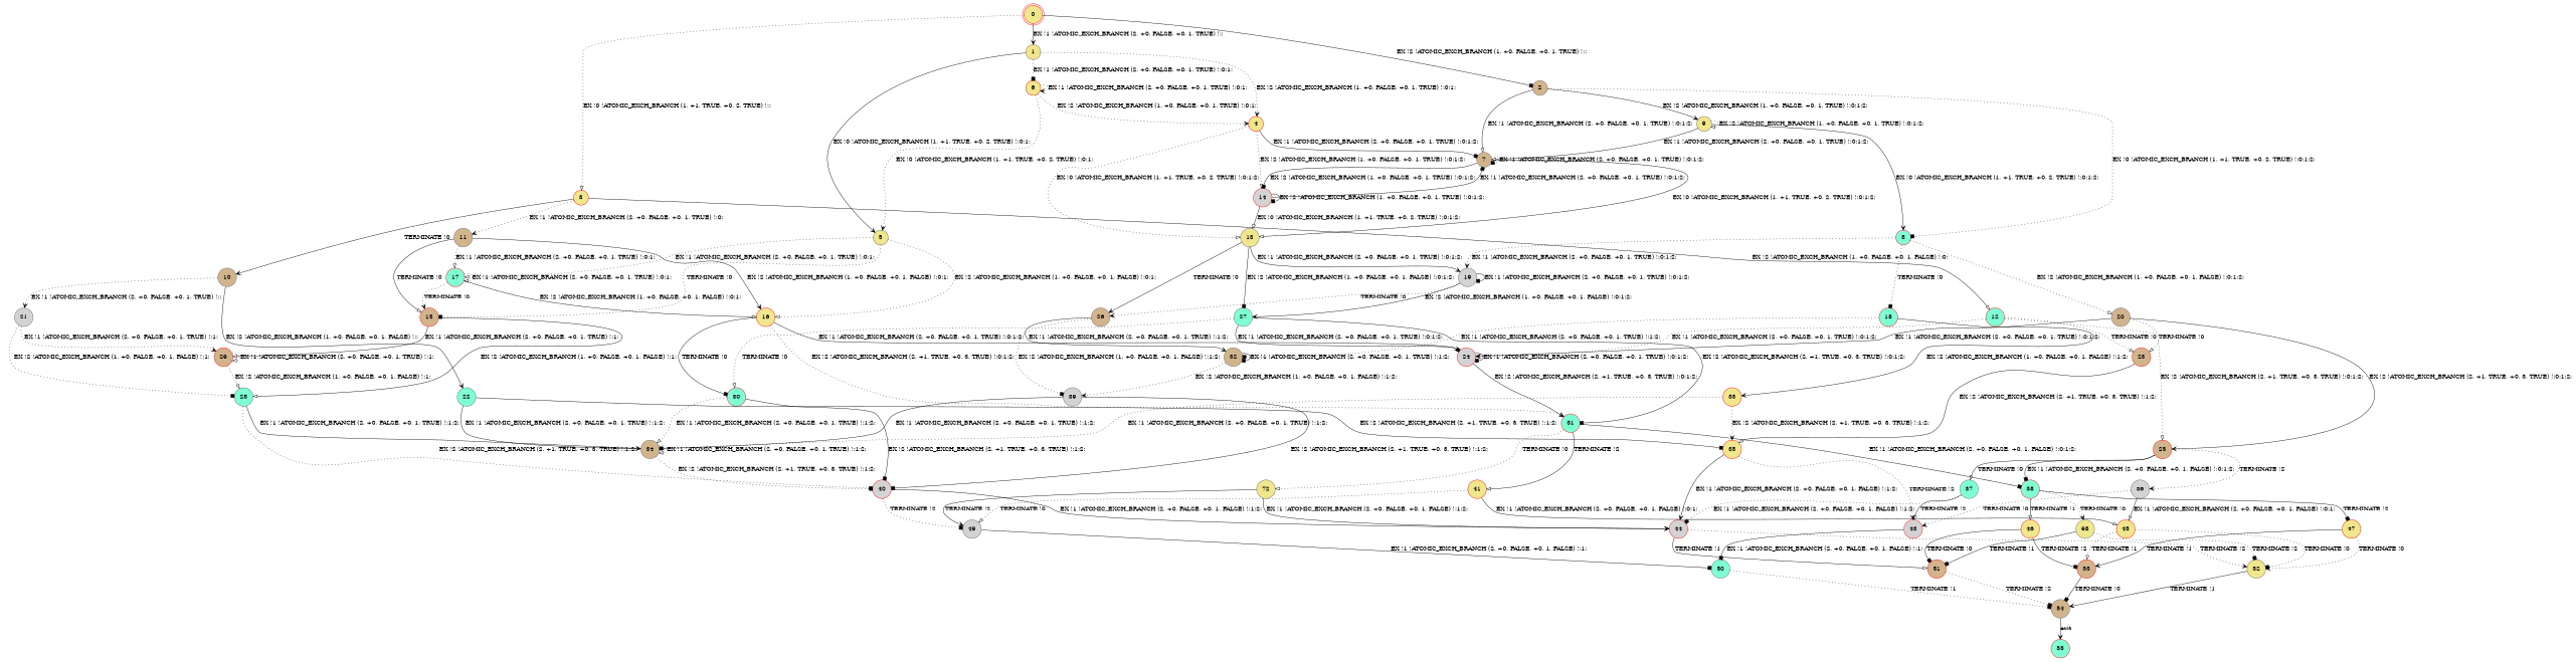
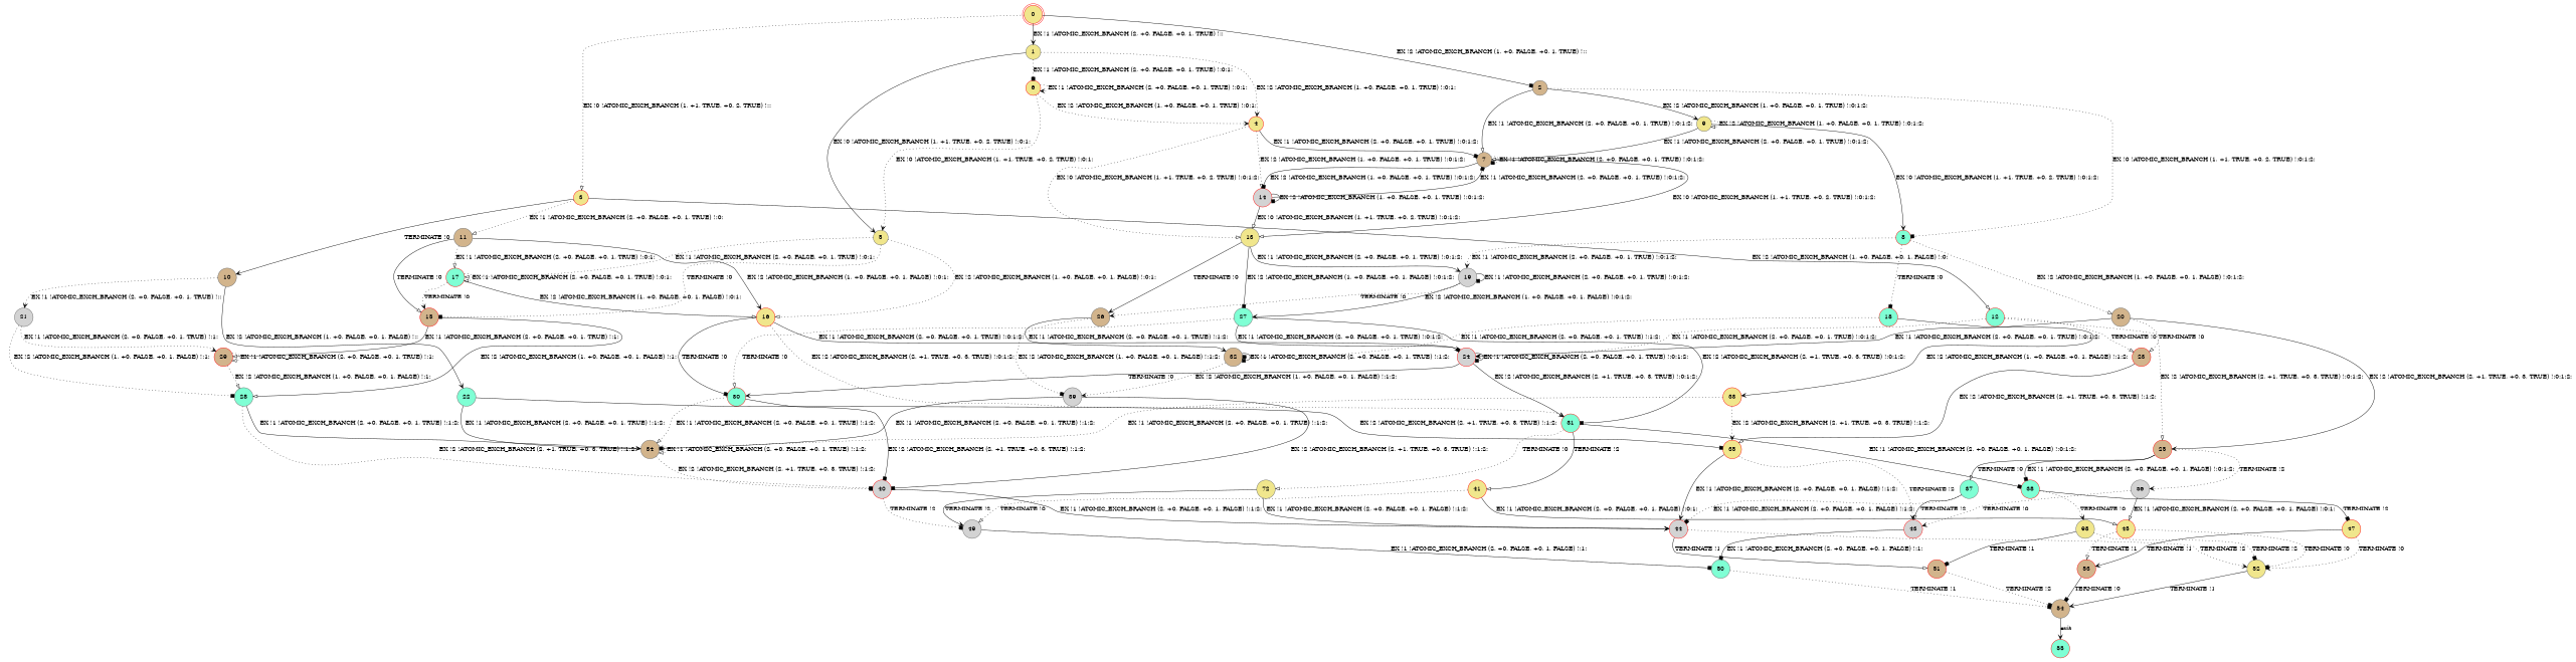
  digraph {
    node [color=red fillcolor=khaki shape=circle style=filled]
    edge [arrowhead=vee style=solid]
    0 [peripheries=2]
    1 [color=gray40]
    2 [color=gray40 fillcolor=tan]
    3
    4
    5 [color=gray40]
    6
    7 [color=gray40 fillcolor=tan]
    8 [fillcolor=aquamarine]
    9 [color=gray40]
    10 [color=gray40 fillcolor=tan]
    11 [color=gray40 fillcolor=tan]
    12 [fillcolor=aquamarine]
    13 [color=gray40]
    14 [fillcolor=lightgrey]
    15 [fillcolor=tan]
    16
    17 [fillcolor=aquamarine]
    18 [fillcolor=aquamarine]
    19 [color=gray40 fillcolor=lightgrey]
    20 [color=gray40 fillcolor=tan]
    21 [color=gray40 fillcolor=lightgrey]
    22 [color=gray40 fillcolor=aquamarine]
    23 [fillcolor=tan]
    24 [fillcolor=lightgrey]
    25 [fillcolor=tan]
    26 [color=gray40 fillcolor=tan]
    27 [color=gray40 fillcolor=aquamarine]
    28 [color=gray40 fillcolor=aquamarine]
    29 [fillcolor=tan]
    30 [fillcolor=aquamarine]
    31 [fillcolor=aquamarine]
    32 [color=gray40 fillcolor=tan]
    33
    34 [color=gray40 fillcolor=tan]
    35
    36 [color=gray40 fillcolor=lightgrey]
    37 [color=gray40 fillcolor=aquamarine]
    38 [fillcolor=aquamarine]
    39 [color=gray40 fillcolor=lightgrey]
    40 [fillcolor=lightgrey]
    41
    n43 [color=gray40 label=72]
    43 [fillcolor=lightgrey]
    44 [fillcolor=lightgrey]
    45
-   46
    47
    n49 [color=gray40 label=98]
    49 [color=gray40 fillcolor=lightgrey]
    50 [color=gray40 fillcolor=aquamarine]
    51 [fillcolor=tan]
    52 [color=gray40]
    53 [fillcolor=tan]
    54 [color=gray40 fillcolor=tan]
    55 [fillcolor=aquamarine]
    0 -> 1 [label="EX !1 !ATOMIC_EXCH_BRANCH (2, +0, FALSE, +0, 1, TRUE) !::"]
    0 -> 2 [arrowhead=box label="EX !2 !ATOMIC_EXCH_BRANCH (1, +0, FALSE, +0, 1, TRUE) !::"]
    0 -> 3 [arrowhead=onormal label="EX !0 !ATOMIC_EXCH_BRANCH (1, +1, TRUE, +0, 2, TRUE) !::" style=dotted]
    1 -> 4 [label="EX !2 !ATOMIC_EXCH_BRANCH (1, +0, FALSE, +0, 1, TRUE) !:0:1:" style=dotted]
    1 -> 5 [label="EX !0 !ATOMIC_EXCH_BRANCH (1, +1, TRUE, +0, 2, TRUE) !:0:1:"]
    1 -> 6 [arrowhead=box label="EX !1 !ATOMIC_EXCH_BRANCH (2, +0, FALSE, +0, 1, TRUE) !:0:1:" style=dotted]
    2 -> 7 [arrowhead=onormal label="EX !1 !ATOMIC_EXCH_BRANCH (2, +0, FALSE, +0, 1, TRUE) !:0:1:2:"]
    2 -> 8 [arrowhead=box label="EX !0 !ATOMIC_EXCH_BRANCH (1, +1, TRUE, +0, 2, TRUE) !:0:1:2:" style=dotted]
    2 -> 9 [label="EX !2 !ATOMIC_EXCH_BRANCH (1, +0, FALSE, +0, 1, TRUE) !:0:1:2:"]
    3 -> 10 [label="TERMINATE !0"]
-   3 -> 11 [label="EX !1 !ATOMIC_EXCH_BRANCH (2, +0, FALSE, +0, 1, TRUE) !:0:" style=dotted]
+   3 -> 11 [arrowhead=onormal label="EX !1 !ATOMIC_EXCH_BRANCH (2, +0, FALSE, +0, 1, TRUE) !:0:" style=dotted]
    3 -> 12 [arrowhead=onormal label="EX !2 !ATOMIC_EXCH_BRANCH (1, +0, FALSE, +0, 1, FALSE) !:0:"]
    4 -> 7 [arrowhead=box label="EX !1 !ATOMIC_EXCH_BRANCH (2, +0, FALSE, +0, 1, TRUE) !:0:1:2:"]
    4 -> 13 [arrowhead=onormal label="EX !0 !ATOMIC_EXCH_BRANCH (1, +1, TRUE, +0, 2, TRUE) !:0:1:2:" style=dotted]
    4 -> 14 [arrowhead=onormal label="EX !2 !ATOMIC_EXCH_BRANCH (1, +0, FALSE, +0, 1, TRUE) !:0:1:2:" style=dotted]
    5 -> 15 [arrowhead=box label="TERMINATE !0" style=dotted]
    5 -> 16 [arrowhead=onormal label="EX !2 !ATOMIC_EXCH_BRANCH (1, +0, FALSE, +0, 1, FALSE) !:0:1:" style=dotted]
    5 -> 17 [arrowhead=onormal label="EX !1 !ATOMIC_EXCH_BRANCH (2, +0, FALSE, +0, 1, TRUE) !:0:1:" style=dotted]
    6 -> 4 [label="EX !2 !ATOMIC_EXCH_BRANCH (1, +0, FALSE, +0, 1, TRUE) !:0:1:" style=dotted]
    6 -> 5 [label="EX !0 !ATOMIC_EXCH_BRANCH (1, +1, TRUE, +0, 2, TRUE) !:0:1:" style=dotted]
    6 -> 6 [label="EX !1 !ATOMIC_EXCH_BRANCH (2, +0, FALSE, +0, 1, TRUE) !:0:1:" style=dotted]
    7 -> 7 [arrowhead=box label="EX !1 !ATOMIC_EXCH_BRANCH (2, +0, FALSE, +0, 1, TRUE) !:0:1:2:" style=dotted]
    7 -> 13 [arrowhead=onormal label="EX !0 !ATOMIC_EXCH_BRANCH (1, +1, TRUE, +0, 2, TRUE) !:0:1:2:"]
    7 -> 14 [arrowhead=box label="EX !2 !ATOMIC_EXCH_BRANCH (1, +0, FALSE, +0, 1, TRUE) !:0:1:2:"]
    8 -> 18 [arrowhead=box label="TERMINATE !0" style=dotted]
    8 -> 19 [label="EX !1 !ATOMIC_EXCH_BRANCH (2, +0, FALSE, +0, 1, TRUE) !:0:1:2:" style=dotted]
    8 -> 20 [arrowhead=onormal label="EX !2 !ATOMIC_EXCH_BRANCH (1, +0, FALSE, +0, 1, FALSE) !:0:1:2:" style=dotted]
    9 -> 7 [arrowhead=onormal label="EX !1 !ATOMIC_EXCH_BRANCH (2, +0, FALSE, +0, 1, TRUE) !:0:1:2:"]
    9 -> 8 [label="EX !0 !ATOMIC_EXCH_BRANCH (1, +1, TRUE, +0, 2, TRUE) !:0:1:2:"]
    9 -> 9 [arrowhead=onormal label="EX !2 !ATOMIC_EXCH_BRANCH (1, +0, FALSE, +0, 1, TRUE) !:0:1:2:" style=dotted]
    10 -> 21 [label="EX !1 !ATOMIC_EXCH_BRANCH (2, +0, FALSE, +0, 1, TRUE) !::" style=dotted]
    10 -> 22 [label="EX !2 !ATOMIC_EXCH_BRANCH (1, +0, FALSE, +0, 1, FALSE) !::"]
    11 -> 15 [arrowhead=onormal label="TERMINATE !0"]
    11 -> 16 [label="EX !2 !ATOMIC_EXCH_BRANCH (1, +0, FALSE, +0, 1, FALSE) !:0:1:"]
    11 -> 17 [arrowhead=onormal label="EX !1 !ATOMIC_EXCH_BRANCH (2, +0, FALSE, +0, 1, TRUE) !:0:1:" style=dotted]
    12 -> 23 [arrowhead=onormal label="TERMINATE !0" style=dotted]
    12 -> 24 [label="EX !1 !ATOMIC_EXCH_BRANCH (2, +0, FALSE, +0, 1, TRUE) !:0:1:2:" style=dotted]
    12 -> 25 [arrowhead=onormal label="EX !2 !ATOMIC_EXCH_BRANCH (2, +1, TRUE, +0, 3, TRUE) !:0:1:2:" style=dotted]
    13 -> 19 [label="EX !1 !ATOMIC_EXCH_BRANCH (2, +0, FALSE, +0, 1, TRUE) !:0:1:2:"]
    13 -> 26 [label="TERMINATE !0"]
    13 -> 27 [arrowhead=box label="EX !2 !ATOMIC_EXCH_BRANCH (1, +0, FALSE, +0, 1, FALSE) !:0:1:2:"]
    14 -> 7 [arrowhead=box label="EX !1 !ATOMIC_EXCH_BRANCH (2, +0, FALSE, +0, 1, TRUE) !:0:1:2:"]
    14 -> 13 [arrowhead=onormal label="EX !0 !ATOMIC_EXCH_BRANCH (1, +1, TRUE, +0, 2, TRUE) !:0:1:2:"]
    14 -> 14 [arrowhead=box label="EX !2 !ATOMIC_EXCH_BRANCH (1, +0, FALSE, +0, 1, TRUE) !:0:1:2:"]
    15 -> 28 [arrowhead=onormal label="EX !2 !ATOMIC_EXCH_BRANCH (1, +0, FALSE, +0, 1, FALSE) !:1:"]
    15 -> 29 [arrowhead=onormal label="EX !1 !ATOMIC_EXCH_BRANCH (2, +0, FALSE, +0, 1, TRUE) !:1:"]
    16 -> 24 [arrowhead=box label="EX !1 !ATOMIC_EXCH_BRANCH (2, +0, FALSE, +0, 1, TRUE) !:0:1:2:"]
    16 -> 30 [arrowhead=box label="TERMINATE !0"]
    16 -> 31 [arrowhead=onormal label="EX !2 !ATOMIC_EXCH_BRANCH (2, +1, TRUE, +0, 3, TRUE) !:0:1:2:" style=dotted]
    17 -> 15 [label="TERMINATE !0" style=dotted]
    17 -> 16 [arrowhead=onormal label="EX !2 !ATOMIC_EXCH_BRANCH (1, +0, FALSE, +0, 1, FALSE) !:0:1:"]
    17 -> 17 [arrowhead=onormal label="EX !1 !ATOMIC_EXCH_BRANCH (2, +0, FALSE, +0, 1, TRUE) !:0:1:" style=dotted]
    18 -> 32 [arrowhead=box label="EX !1 !ATOMIC_EXCH_BRANCH (2, +0, FALSE, +0, 1, TRUE) !:1:2:" style=dotted]
    18 -> 33 [label="EX !2 !ATOMIC_EXCH_BRANCH (1, +0, FALSE, +0, 1, FALSE) !:1:2:"]
    19 -> 19 [arrowhead=box label="EX !1 !ATOMIC_EXCH_BRANCH (2, +0, FALSE, +0, 1, TRUE) !:0:1:2:"]
    19 -> 26 [label="TERMINATE !0" style=dotted]
    19 -> 27 [label="EX !2 !ATOMIC_EXCH_BRANCH (1, +0, FALSE, +0, 1, FALSE) !:0:1:2:"]
    20 -> 23 [arrowhead=onormal label="TERMINATE !0" style=dotted]
    20 -> 24 [label="EX !1 !ATOMIC_EXCH_BRANCH (2, +0, FALSE, +0, 1, TRUE) !:0:1:2:"]
    20 -> 25 [label="EX !2 !ATOMIC_EXCH_BRANCH (2, +1, TRUE, +0, 3, TRUE) !:0:1:2:"]
    21 -> 28 [arrowhead=box label="EX !2 !ATOMIC_EXCH_BRANCH (1, +0, FALSE, +0, 1, FALSE) !:1:" style=dotted]
    21 -> 29 [label="EX !1 !ATOMIC_EXCH_BRANCH (2, +0, FALSE, +0, 1, TRUE) !:1:" style=dotted]
    22 -> 34 [arrowhead=onormal label="EX !1 !ATOMIC_EXCH_BRANCH (2, +0, FALSE, +0, 1, TRUE) !:1:2:"]
    22 -> 35 [arrowhead=box label="EX !2 !ATOMIC_EXCH_BRANCH (2, +1, TRUE, +0, 3, TRUE) !:1:2:"]
    23 -> 35 [arrowhead=onormal label="EX !2 !ATOMIC_EXCH_BRANCH (2, +1, TRUE, +0, 3, TRUE) !:1:2:"]
    24 -> 24 [arrowhead=box label="EX !1 !ATOMIC_EXCH_BRANCH (2, +0, FALSE, +0, 1, TRUE) !:0:1:2:"]
+   24 -> 30 [label="TERMINATE !0"]
    24 -> 31 [label="EX !2 !ATOMIC_EXCH_BRANCH (2, +1, TRUE, +0, 3, TRUE) !:0:1:2:"]
    25 -> 36 [label="TERMINATE !2" style=dotted]
    25 -> 37 [arrowhead=onormal label="TERMINATE !0"]
    25 -> 38 [arrowhead=box label="EX !1 !ATOMIC_EXCH_BRANCH (2, +0, FALSE, +0, 1, FALSE) !:0:1:2:"]
    26 -> 32 [label="EX !1 !ATOMIC_EXCH_BRANCH (2, +0, FALSE, +0, 1, TRUE) !:1:2:"]
    26 -> 39 [arrowhead=box label="EX !2 !ATOMIC_EXCH_BRANCH (1, +0, FALSE, +0, 1, FALSE) !:1:2:" style=dotted]
    27 -> 24 [label="EX !1 !ATOMIC_EXCH_BRANCH (2, +0, FALSE, +0, 1, TRUE) !:0:1:2:"]
    27 -> 30 [arrowhead=onormal label="TERMINATE !0" style=dotted]
    27 -> 31 [arrowhead=box label="EX !2 !ATOMIC_EXCH_BRANCH (2, +1, TRUE, +0, 3, TRUE) !:0:1:2:"]
    28 -> 34 [label="EX !1 !ATOMIC_EXCH_BRANCH (2, +0, FALSE, +0, 1, TRUE) !:1:2:"]
    28 -> 40 [arrowhead=box label="EX !2 !ATOMIC_EXCH_BRANCH (2, +1, TRUE, +0, 3, TRUE) !:1:2:" style=dotted]
    29 -> 28 [arrowhead=onormal label="EX !2 !ATOMIC_EXCH_BRANCH (1, +0, FALSE, +0, 1, FALSE) !:1:" style=dotted]
    29 -> 29 [arrowhead=onormal label="EX !1 !ATOMIC_EXCH_BRANCH (2, +0, FALSE, +0, 1, TRUE) !:1:" style=dotted]
    30 -> 34 [arrowhead=onormal label="EX !1 !ATOMIC_EXCH_BRANCH (2, +0, FALSE, +0, 1, TRUE) !:1:2:" style=dotted]
    30 -> 40 [arrowhead=box label="EX !2 !ATOMIC_EXCH_BRANCH (2, +1, TRUE, +0, 3, TRUE) !:1:2:"]
    31 -> 38 [arrowhead=box label="EX !1 !ATOMIC_EXCH_BRANCH (2, +0, FALSE, +0, 1, FALSE) !:0:1:2:"]
    31 -> 41 [arrowhead=onormal label="TERMINATE !2"]
    31 -> n43 [arrowhead=onormal label="TERMINATE !0" style=dotted]
    32 -> 32 [arrowhead=box label="EX !1 !ATOMIC_EXCH_BRANCH (2, +0, FALSE, +0, 1, TRUE) !:1:2:"]
    32 -> 39 [label="EX !2 !ATOMIC_EXCH_BRANCH (1, +0, FALSE, +0, 1, FALSE) !:1:2:" style=dotted]
    33 -> 34 [arrowhead=box label="EX !1 !ATOMIC_EXCH_BRANCH (2, +0, FALSE, +0, 1, TRUE) !:1:2:" style=dotted]
    33 -> 35 [label="EX !2 !ATOMIC_EXCH_BRANCH (2, +1, TRUE, +0, 3, TRUE) !:1:2:" style=dotted]
    34 -> 34 [arrowhead=onormal label="EX !1 !ATOMIC_EXCH_BRANCH (2, +0, FALSE, +0, 1, TRUE) !:1:2:" style=dotted]
    34 -> 40 [arrowhead=box label="EX !2 !ATOMIC_EXCH_BRANCH (2, +1, TRUE, +0, 3, TRUE) !:1:2:" style=dotted]
    35 -> 43 [label="TERMINATE !2" style=dotted]
    35 -> 44 [label="EX !1 !ATOMIC_EXCH_BRANCH (2, +0, FALSE, +0, 1, FALSE) !:1:2:"]
    36 -> 43 [label="TERMINATE !0" style=dotted]
    36 -> 45 [arrowhead=onormal label="EX !1 !ATOMIC_EXCH_BRANCH (2, +0, FALSE, +0, 1, FALSE) !:0:1:"]
    37 -> 43 [arrowhead=onormal label="TERMINATE !2"]
    37 -> 44 [arrowhead=box label="EX !1 !ATOMIC_EXCH_BRANCH (2, +0, FALSE, +0, 1, FALSE) !:1:2:" style=dotted]
-   38 -> 46 [arrowhead=onormal label="TERMINATE !1"]
    38 -> 47 [arrowhead=box label="TERMINATE !2"]
    38 -> n49 [label="TERMINATE !0" style=dotted]
    39 -> 34 [arrowhead=onormal label="EX !1 !ATOMIC_EXCH_BRANCH (2, +0, FALSE, +0, 1, TRUE) !:1:2:"]
    39 -> 40 [arrowhead=box label="EX !2 !ATOMIC_EXCH_BRANCH (2, +1, TRUE, +0, 3, TRUE) !:1:2:"]
    40 -> 44 [label="EX !1 !ATOMIC_EXCH_BRANCH (2, +0, FALSE, +0, 1, FALSE) !:1:2:"]
    40 -> 49 [arrowhead=box label="TERMINATE !2" style=dotted]
    41 -> 45 [arrowhead=onormal label="EX !1 !ATOMIC_EXCH_BRANCH (2, +0, FALSE, +0, 1, FALSE) !:0:1:"]
    41 -> 49 [arrowhead=onormal label="TERMINATE !0" style=dotted]
    n43 -> 44 [label="EX !1 !ATOMIC_EXCH_BRANCH (2, +0, FALSE, +0, 1, FALSE) !:1:2:"]
    n43 -> 49 [label="TERMINATE !2"]
    43 -> 50 [arrowhead=box label="EX !1 !ATOMIC_EXCH_BRANCH (2, +0, FALSE, +0, 1, FALSE) !:1:"]
    44 -> 51 [arrowhead=onormal label="TERMINATE !1"]
    44 -> 52 [label="TERMINATE !2" style=dotted]
    45 -> 52 [arrowhead=box label="TERMINATE !0" style=dotted]
    45 -> 53 [arrowhead=onormal label="TERMINATE !1" style=dotted]
-   46 -> 51 [arrowhead=box label="TERMINATE !0"]
-   46 -> 53 [arrowhead=box label="TERMINATE !2"]
    47 -> 52 [label="TERMINATE !0" style=dotted]
    47 -> 53 [label="TERMINATE !1"]
    n49 -> 51 [arrowhead=box label="TERMINATE !1"]
    n49 -> 52 [arrowhead=box label="TERMINATE !2" style=dotted]
    49 -> 50 [arrowhead=box label="EX !1 !ATOMIC_EXCH_BRANCH (2, +0, FALSE, +0, 1, FALSE) !:1:"]
    50 -> 54 [arrowhead=box label="TERMINATE !1" style=dotted]
    51 -> 54 [arrowhead=box label="TERMINATE !2" style=dotted]
    52 -> 54 [label="TERMINATE !1"]
    53 -> 54 [arrowhead=box label="TERMINATE !0"]
    54 -> 55 [label=exit]
  }
